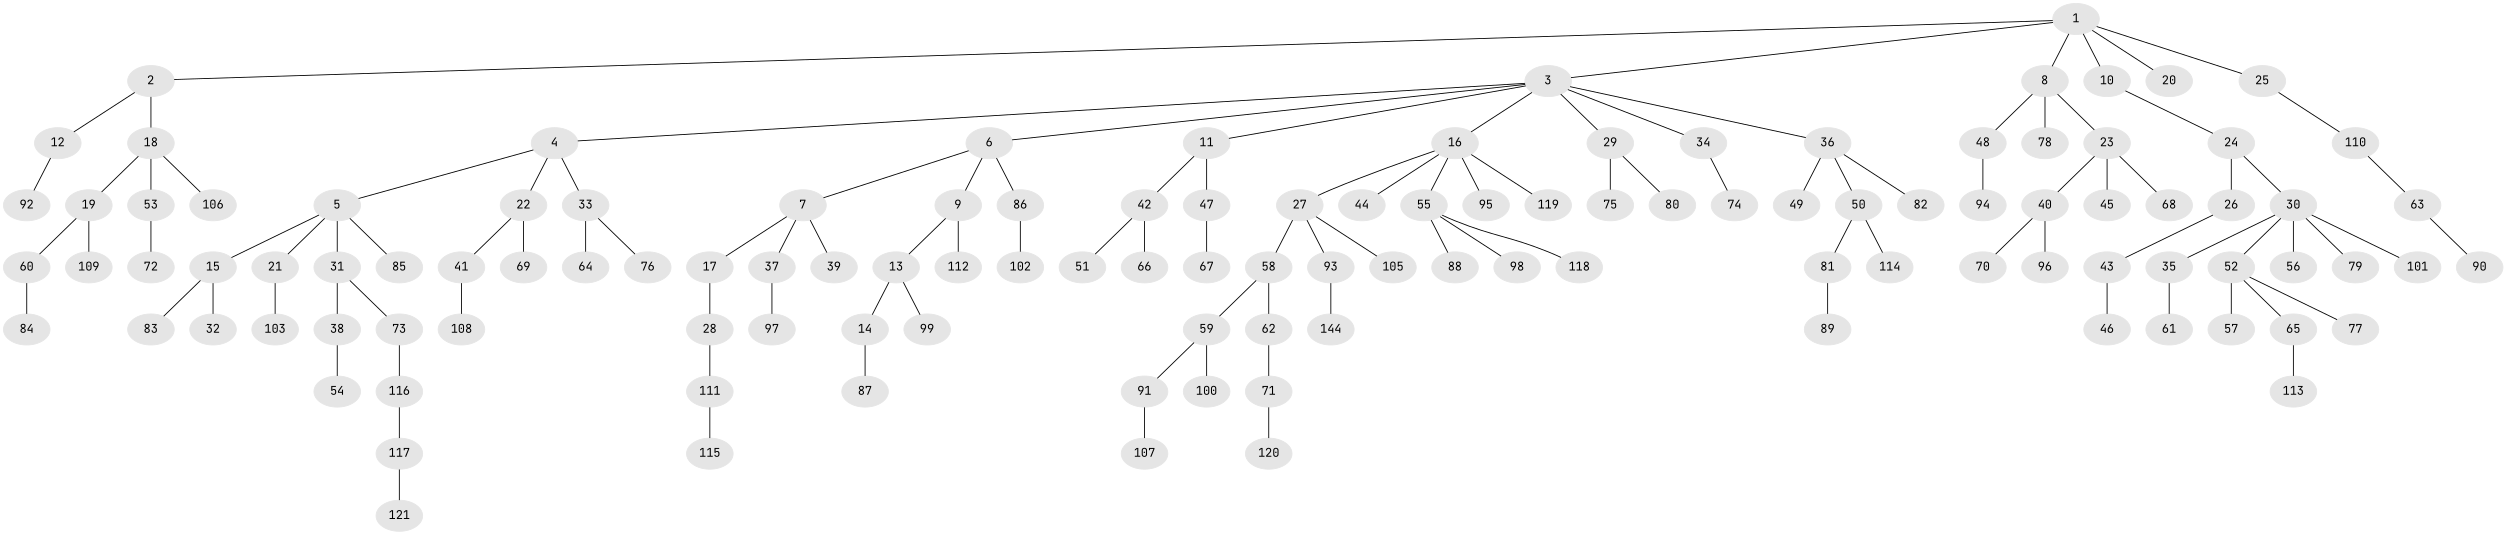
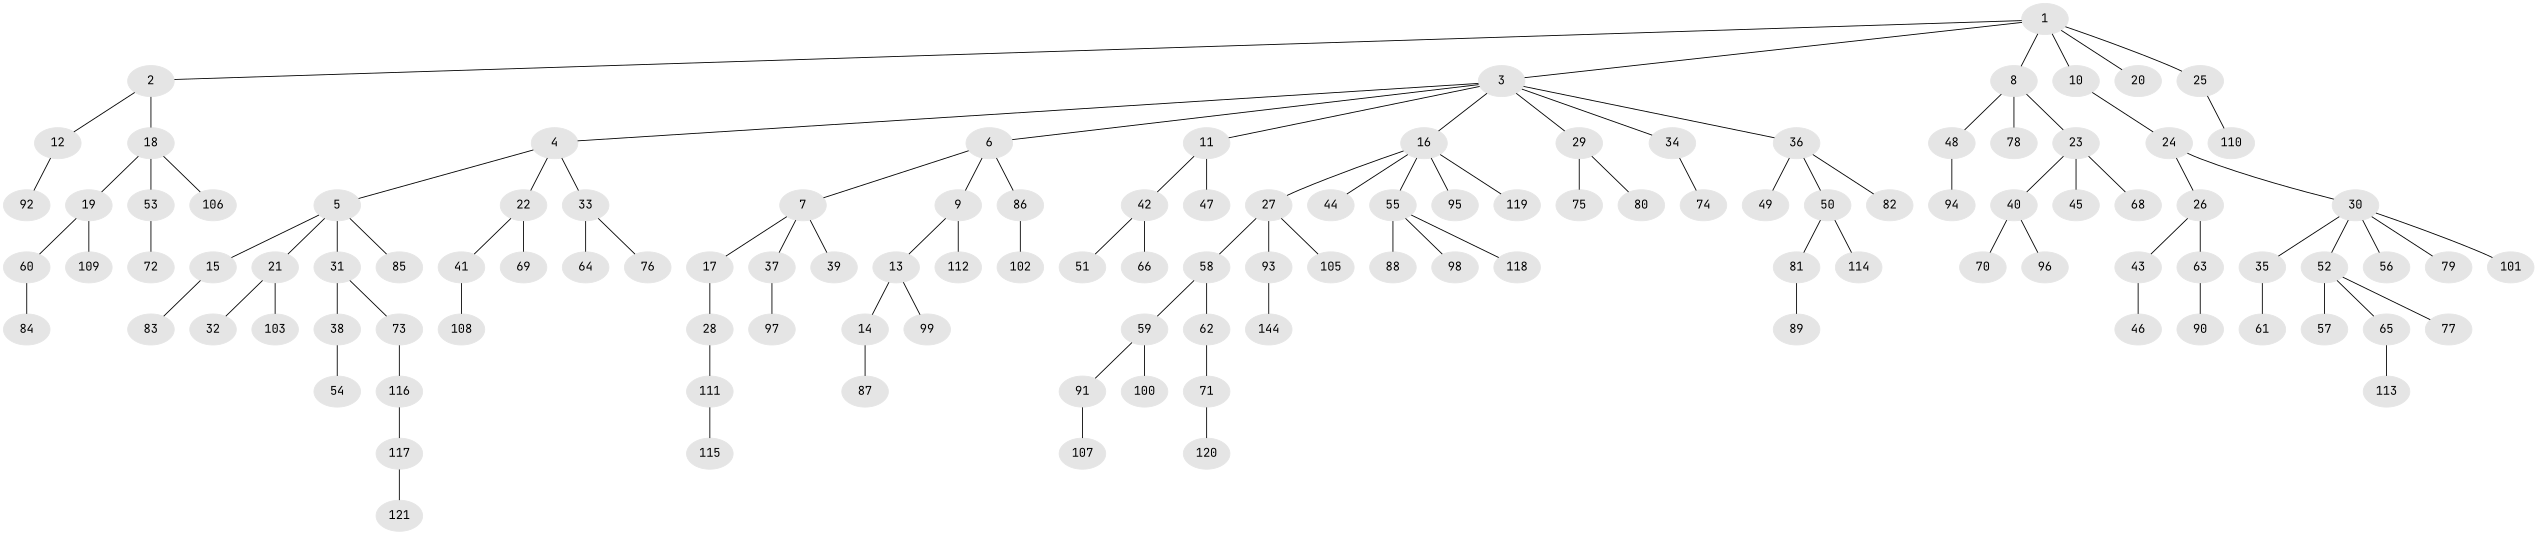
  graph {
    fontname="JetBrains Mono"
    node [color=gray90 fontname="JetBrains Mono" style=filled]
    edge [fontname="JetBrains Mono"]
    1
    2
    3
    8
    10
    20
    25
    12
    18
    4
    6
    11
    16
    29
    34
    36
    48
    78
    23
    24
    110
    92
    19
    53
    106
    5
    22
    33
    7
    9
    86
    42
    47
    27
    44
    55
    95
    119
    75
    80
    74
    49
    50
    82
    15
    21
    31
    85
    41
    69
    64
    76
    83
    32
    103
    38
    73
    17
    37
    39
    13
    112
    102
    28
    97
    94
    14
    99
    40
    45
    68
    26
    30
    51
    66
-   67
    87
    58
    93
    105
    88
    98
    118
    111
    60
    109
    72
    84
    43
    63
    108
    70
    96
    35
    52
    56
    79
    101
    46
    90
    59
    62
    n103 [label=144]
    115
    61
    57
    65
    77
    54
    116
    81
    114
    89
    113
    91
    100
    71
    107
    120
    117
    121
    1 -- 2
    1 -- 3
    1 -- 8
    1 -- 10
    1 -- 20
    1 -- 25
    2 -- 12
    2 -- 18
    3 -- 4
    3 -- 6
    3 -- 11
    3 -- 16
    3 -- 29
    3 -- 34
    3 -- 36
    8 -- 48
    8 -- 78
    8 -- 23
    10 -- 24
    25 -- 110
    12 -- 92
    18 -- 19
    18 -- 53
    18 -- 106
    4 -- 5
    4 -- 22
    4 -- 33
    6 -- 7
    6 -- 9
    6 -- 86
    11 -- 42
    11 -- 47
    16 -- 27
    16 -- 44
    16 -- 55
    16 -- 95
    16 -- 119
    29 -- 75
    29 -- 80
    34 -- 74
    36 -- 49
    36 -- 50
    36 -- 82
    48 -- 94
    23 -- 40
    23 -- 45
    23 -- 68
    24 -- 26
    24 -- 30
    19 -- 60
    19 -- 109
    53 -- 72
    5 -- 15
    5 -- 21
    5 -- 31
    5 -- 85
    22 -- 41
    22 -- 69
    33 -- 64
    33 -- 76
    7 -- 17
    7 -- 37
    7 -- 39
    9 -- 13
    9 -- 112
    86 -- 102
    42 -- 51
    42 -- 66
-   47 -- 67
    27 -- 58
    27 -- 93
    27 -- 105
    55 -- 88
    55 -- 98
    55 -- 118
    50 -- 81
    50 -- 114
    15 -- 83
-   15 -- 32
+   21 -- 32
    21 -- 103
    31 -- 38
    31 -- 73
    41 -- 108
    38 -- 54
    73 -- 116
    17 -- 28
    37 -- 97
    13 -- 14
    13 -- 99
    28 -- 111
    14 -- 87
    40 -- 70
    40 -- 96
    26 -- 43
-   110 -- 63
+   26 -- 63
    30 -- 35
    30 -- 52
    30 -- 56
    30 -- 79
    30 -- 101
    58 -- 59
    58 -- 62
    93 -- n103
    111 -- 115
    60 -- 84
    43 -- 46
    63 -- 90
    35 -- 61
    52 -- 57
    52 -- 65
    52 -- 77
    59 -- 91
    59 -- 100
    62 -- 71
    65 -- 113
    116 -- 117
    81 -- 89
    91 -- 107
    71 -- 120
    117 -- 121
  }
